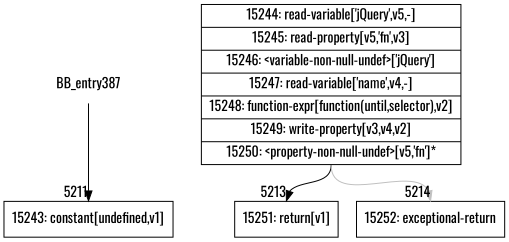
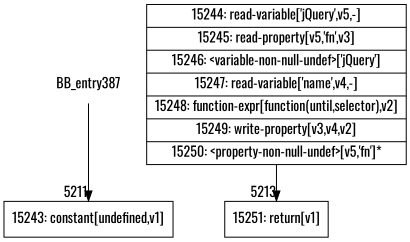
  digraph {
    fontname=Oswald
    rankdir=TD
    node [fontname=Oswald shape=record]
    edge [fontname=Oswald headport=n tailport=s]
    n1 [label=BB_entry387 shape=none]
    n2 [label="{15243: constant[undefined,v1]}"]
    n3 [label="{15244: read-variable['jQuery',v5,-]|15245: read-property[v5,'fn',v3]|15246: \<variable-non-null-undef\>['jQuery']|15247: read-variable['name',v4,-]|15248: function-expr[function(until,selector),v2]|15249: write-property[v3,v4,v2]|15250: \<property-non-null-undef\>[v5,'fn']*}"]
    n4 [label="{15251: return[v1]}"]
-   n5 [label="{15252: exceptional-return}"]
    n1 -> n2 [headlabel="    5211"]
    n3 -> n4 [headlabel="      5213"]
-   n3 -> n5 [color=gray headlabel="      5214"]
  }
